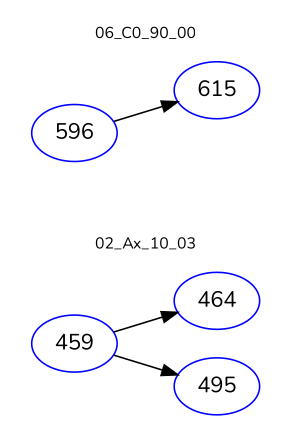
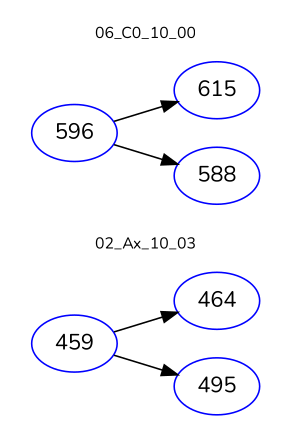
  digraph {
    fontname=Nunito
    rankdir=LR
    node [color=blue fontname=Nunito]
    edge [color=black fontname=Nunito]
    n1 [label=459]
    n2 [label=495]
    n3 [label=464]
    n4 [label=596]
+   n5 [label=588]
    n6 [label=615]
    subgraph cluster_1 {
      color=white
      fontsize=10
      label="02_Ax_10_03"
      n1
      n2
      n3
    }
    subgraph cluster_2 {
      color=white
      fontsize=10
-     label="06_C0_90_00"
+     label="06_C0_10_00"
      n4
+     n5
      n6
    }
    n1 -> n2
    n1 -> n3
+   n4 -> n5
    n4 -> n6
  }
